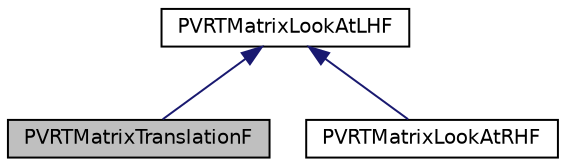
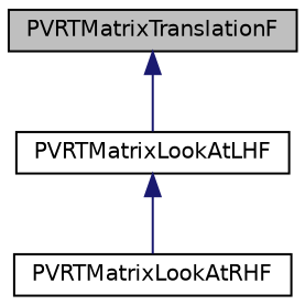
  digraph {
    rankdir=TB
    node [color=black fillcolor=white fontname=Helvetica fontsize=10 shape=record style=filled]
    edge [color=midnightblue dir=back fontname=Helvetica fontsize=10 labelfontname=Helvetica labelfontsize=10 style=solid]
    n1 [fillcolor=grey75 fontcolor=black height=0.2 label=PVRTMatrixTranslationF width=0.4]
    n2 [height=0.2 label=PVRTMatrixLookAtLHF width=0.4]
    n3 [height=0.2 label=PVRTMatrixLookAtRHF width=0.4]
-   n2 -> n1
+   n1 -> n2
    n2 -> n3
  }
